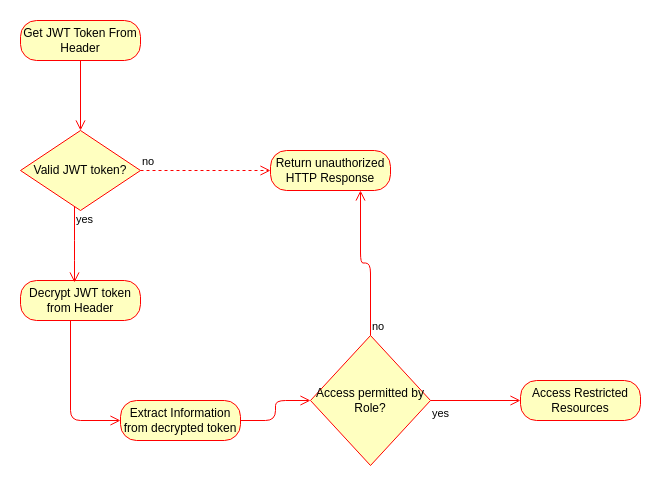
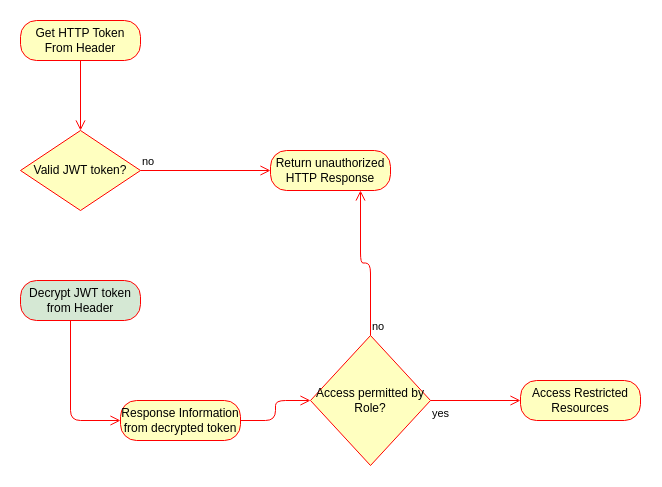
  <mxCell id="0" />
  <mxCell id="1" parent="0" />
- <mxCell id="2" value="Decrypt JWT token from Header" style="rounded=1;whiteSpace=wrap;html=1;arcSize=40;fontColor=#000000;fillColor=#ffffc0;strokeColor=#ff0000;" vertex="1" parent="1"><mxGeometry x="20" y="280" width="120" height="40" as="geometry" /></mxCell>
+ <mxCell id="2" value="Decrypt JWT token from Header" style="rounded=1;whiteSpace=wrap;html=1;arcSize=40;fontColor=#000000;fillColor=#d5e8d4;strokeColor=#ff0000;" vertex="1" parent="1"><mxGeometry x="20" y="280" width="120" height="40" as="geometry" /></mxCell>
  <mxCell id="3" value="" style="edgeStyle=orthogonalEdgeStyle;html=1;verticalAlign=bottom;endArrow=open;endSize=8;strokeColor=#ff0000;" edge="1" source="2" parent="1"><mxGeometry relative="1" as="geometry"><mxPoint x="120" y="420" as="targetPoint" /><Array as="points"><mxPoint x="70" y="420" /></Array></mxGeometry></mxCell>
- <mxCell id="4" value="Extract Information from decrypted token" style="rounded=1;whiteSpace=wrap;html=1;arcSize=40;fontColor=#000000;fillColor=#ffffc0;strokeColor=#ff0000;" vertex="1" parent="1"><mxGeometry x="120" y="400" width="120" height="40" as="geometry" /></mxCell>
+ <mxCell id="4" value="Response Information from decrypted token" style="rounded=1;whiteSpace=wrap;html=1;arcSize=40;fontColor=#000000;fillColor=#ffffc0;strokeColor=#ff0000;" vertex="1" parent="1"><mxGeometry x="120" y="400" width="120" height="40" as="geometry" /></mxCell>
  <mxCell id="5" value="" style="edgeStyle=orthogonalEdgeStyle;html=1;verticalAlign=bottom;endArrow=open;endSize=8;strokeColor=#ff0000;entryX=0;entryY=0.5;entryDx=0;entryDy=0;" edge="1" source="4" parent="1" target="12"><mxGeometry relative="1" as="geometry"><mxPoint x="300" y="420" as="targetPoint" /></mxGeometry></mxCell>
  <mxCell id="6" value="Valid JWT token?" style="rhombus;whiteSpace=wrap;html=1;fillColor=#ffffc0;strokeColor=#ff0000;" vertex="1" parent="1"><mxGeometry x="20" y="130" width="120" height="80" as="geometry" /></mxCell>
- <mxCell id="7" value="no" style="edgeStyle=orthogonalEdgeStyle;html=1;align=left;verticalAlign=bottom;endArrow=open;endSize=8;strokeColor=#ff0000;entryX=0;entryY=0.5;entryDx=0;entryDy=0;dashed=1;" edge="1" source="6" parent="1" target="11"><mxGeometry x="-1" relative="1" as="geometry"><mxPoint x="260" y="200" as="targetPoint" /><Array as="points" /></mxGeometry></mxCell>
- <mxCell id="8" value="yes" style="edgeStyle=orthogonalEdgeStyle;html=1;align=left;verticalAlign=top;endArrow=open;endSize=8;strokeColor=#ff0000;entryX=0.45;entryY=0.05;entryDx=0;entryDy=0;entryPerimeter=0;" edge="1" source="6" parent="1" target="2"><mxGeometry x="-1" relative="1" as="geometry"><mxPoint x="120" y="280" as="targetPoint" /><Array as="points"><mxPoint x="74" y="250" /><mxPoint x="74" y="250" /></Array></mxGeometry></mxCell>
- <mxCell id="9" value="Get JWT Token From Header" style="rounded=1;whiteSpace=wrap;html=1;arcSize=40;fontColor=#000000;fillColor=#ffffc0;strokeColor=#ff0000;" vertex="1" parent="1"><mxGeometry x="20" y="20" width="120" height="40" as="geometry" /></mxCell>
+ <mxCell id="7" value="no" style="edgeStyle=orthogonalEdgeStyle;html=1;align=left;verticalAlign=bottom;endArrow=open;endSize=8;strokeColor=#ff0000;entryX=0;entryY=0.5;entryDx=0;entryDy=0;" edge="1" source="6" parent="1" target="11"><mxGeometry x="-1" relative="1" as="geometry"><mxPoint x="260" y="200" as="targetPoint" /><Array as="points" /></mxGeometry></mxCell>
+ <mxCell id="9" value="Get HTTP Token From Header" style="rounded=1;whiteSpace=wrap;html=1;arcSize=40;fontColor=#000000;fillColor=#ffffc0;strokeColor=#ff0000;" vertex="1" parent="1"><mxGeometry x="20" y="20" width="120" height="40" as="geometry" /></mxCell>
  <mxCell id="10" value="" style="edgeStyle=orthogonalEdgeStyle;html=1;verticalAlign=bottom;endArrow=open;endSize=8;strokeColor=#ff0000;entryX=0.5;entryY=0;entryDx=0;entryDy=0;" edge="1" source="9" parent="1" target="6"><mxGeometry relative="1" as="geometry"><mxPoint x="80" y="120" as="targetPoint" /></mxGeometry></mxCell>
  <mxCell id="11" value="Return unauthorized HTTP Response" style="rounded=1;whiteSpace=wrap;html=1;arcSize=40;fontColor=#000000;fillColor=#ffffc0;strokeColor=#ff0000;" vertex="1" parent="1"><mxGeometry x="270" y="150" width="120" height="40" as="geometry" /></mxCell>
  <mxCell id="12" value="Access permitted by Role?" style="rhombus;whiteSpace=wrap;html=1;fillColor=#ffffc0;strokeColor=#ff0000;" vertex="1" parent="1"><mxGeometry x="310" y="335" width="120" height="130" as="geometry" /></mxCell>
  <mxCell id="13" value="no" style="edgeStyle=orthogonalEdgeStyle;html=1;align=left;verticalAlign=bottom;endArrow=open;endSize=8;strokeColor=#ff0000;entryX=0.75;entryY=1;entryDx=0;entryDy=0;" edge="1" source="12" parent="1" target="11"><mxGeometry x="-1" relative="1" as="geometry"><mxPoint x="540" y="430" as="targetPoint" /></mxGeometry></mxCell>
  <mxCell id="14" value="yes" style="edgeStyle=orthogonalEdgeStyle;html=1;align=left;verticalAlign=top;endArrow=open;endSize=8;strokeColor=#ff0000;entryX=0;entryY=0.5;entryDx=0;entryDy=0;" edge="1" source="12" parent="1" target="15"><mxGeometry x="-1" relative="1" as="geometry"><mxPoint x="400" y="510" as="targetPoint" /></mxGeometry></mxCell>
  <mxCell id="15" value="Access Restricted Resources" style="rounded=1;whiteSpace=wrap;html=1;arcSize=40;fontColor=#000000;fillColor=#ffffc0;strokeColor=#ff0000;" vertex="1" parent="1"><mxGeometry x="520" y="380" width="120" height="40" as="geometry" /></mxCell>
